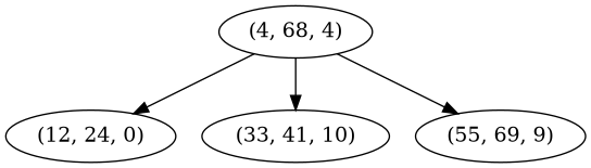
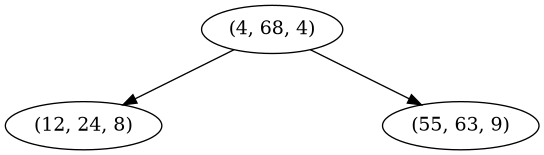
  digraph {
    n1 [label="(4, 68, 4)"]
-   "(12, 24, 8)" [label="(12, 24, 0)"]
-   "(33, 41, 10)"
-   "(55, 63, 9)" [label="(55, 69, 9)"]
+   "(12, 24, 8)"
+   "(55, 63, 9)"
    n1 -> "(12, 24, 8)"
-   n1 -> "(33, 41, 10)"
    n1 -> "(55, 63, 9)"
  }
